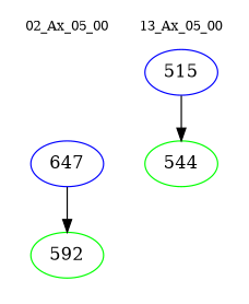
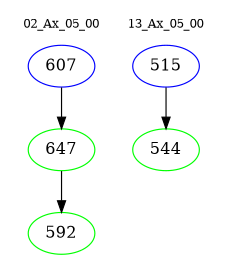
  digraph {
    node [color=blue]
    edge [color=black]
+   n1 [label=607]
    n2 [color=green label=592]
-   n3 [label=647]
+   n3 [color=green label=647]
    n4 [label=515]
    n5 [color=green label=544]
    subgraph cluster_1 {
      color=white
      fontsize=10
      label="02_Ax_05_00"
+     n1
      n2
      n3
    }
    subgraph cluster_2 {
      color=white
      fontsize=10
      label="13_Ax_05_00"
      n4
      n5
    }
+   n1 -> n3
    n3 -> n2
    n4 -> n5
  }
